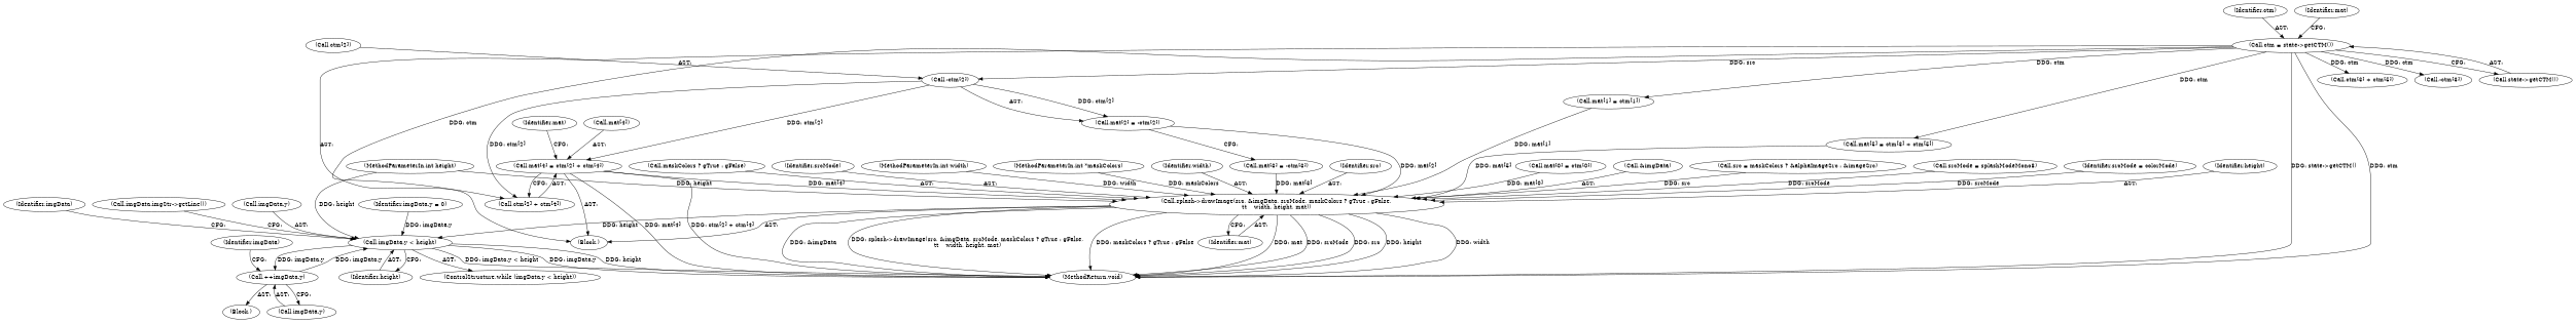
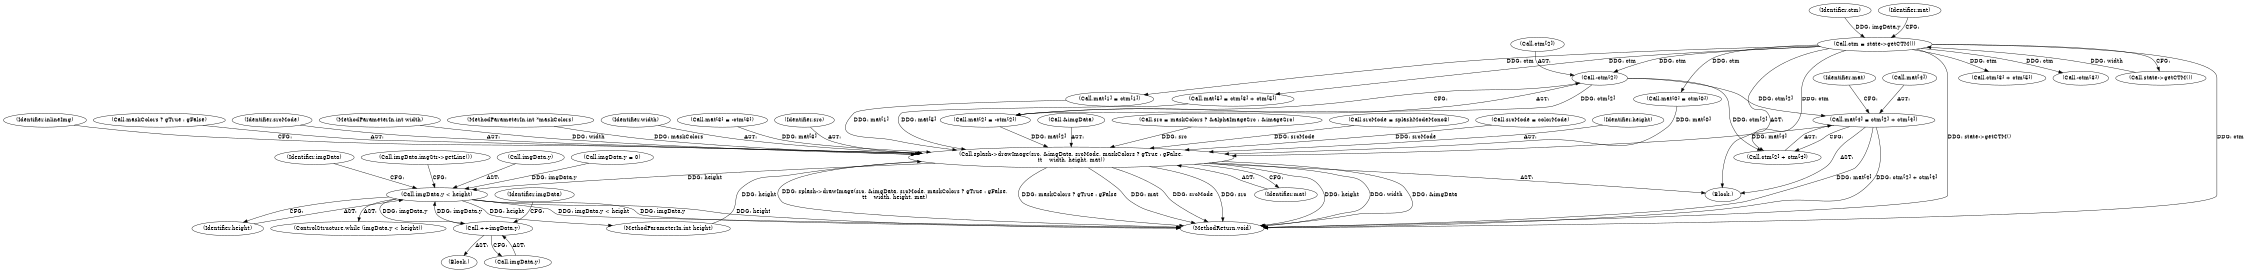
  digraph {
    n1 [label="(Call,mat[4] = ctm[2] + ctm[4])"]
    n2 [label="(Call,splash->drawImage(src, &imgData, srcMode, maskColors ? gTrue : gFalse,\n\t\t    width, height, mat))"]
    n3 [label="(Block,)"]
    n4 [label="(MethodReturn,void)"]
    n5 [label="(Call,ctm[2] + ctm[4])"]
    n6 [label="(Call,imgData.y < height)"]
    n7 [label="(Identifier,mat)"]
    n8 [label="(Call,-ctm[2])"]
    n9 [label="(Call,mat[2] = -ctm[2])"]
    n10 [label="(Call,ctm[2])"]
    n11 [label="(Call,ctm = state->getCTM())"]
    n12 [label="(Call,ctm[3] + ctm[5])"]
    n13 [label="(Call,mat[1] = ctm[1])"]
    n14 [label="(Call,-ctm[3])"]
    n15 [label="(Call,mat[5] = ctm[3] + ctm[5])"]
    n16 [label="(Call,state->getCTM())"]
    n17 [label="(Call,mat[0] = ctm[0])"]
    n18 [label="(Call,++imgData.y)"]
    n19 [label="(Identifier,height)"]
    n20 [label="(ControlStructure,while (imgData.y < height))"]
    n21 [label="(Block,)"]
    n22 [label="(Call,imgData.y)"]
    n23 [label="(Call,imgData.imgStr->getLine())"]
    n24 [label="(Call,imgData.y)"]
    n25 [label="(Call,&imgData)"]
    n26 [label="(Call,src = maskColors ? &alphaImageSrc : &imageSrc)"]
-   n27 [label="(Identifier,imgData.y = 0)"]
+   n27 [label="(Call,imgData.y = 0)"]
    n28 [label="(Call,mat[4])"]
    n29 [label="(Identifier,ctm)"]
    n30 [label="(Call,srcMode = splashModeMono8)"]
-   n31 [label="(Identifier,srcMode = colorMode)"]
+   n31 [label="(Call,srcMode = colorMode)"]
    n32 [label="(Identifier,height)"]
+   n33 [label="(Identifier,inlineImg)"]
    n34 [label="(Identifier,imgData)"]
    n35 [label="(Identifier,imgData)"]
    n36 [label="(Call,maskColors ? gTrue : gFalse)"]
    n37 [label="(Identifier,srcMode)"]
    n38 [label="(MethodParameterIn,int width)"]
    n39 [label="(MethodParameterIn,int *maskColors)"]
    n40 [label="(Identifier,width)"]
    n41 [label="(Call,mat[3] = -ctm[3])"]
    n42 [label="(MethodParameterIn,int height)"]
    n43 [label="(Identifier,mat)"]
    n44 [label="(Identifier,mat)"]
    n45 [label="(Identifier,src)"]
    n1 -> n2 [label="DDG: mat[4]"]
    n1 -> n3 [label="AST: "]
    n1 -> n4 [label="DDG: mat[4]"]
    n1 -> n4 [label="DDG: ctm[2] + ctm[4]"]
    n1 -> n5 [label="CFG: "]
    n2 -> n3 [label="AST: "]
    n2 -> n4 [label="DDG: width"]
    n2 -> n4 [label="DDG: &imgData"]
    n2 -> n4 [label="DDG: splash->drawImage(src, &imgData, srcMode, maskColors ? gTrue : gFalse,\n\t\t    width, height, mat)"]
    n2 -> n4 [label="DDG: maskColors ? gTrue : gFalse"]
    n2 -> n4 [label="DDG: mat"]
    n2 -> n4 [label="DDG: srcMode"]
    n2 -> n4 [label="DDG: src"]
    n2 -> n4 [label="DDG: height"]
    n2 -> n6 [label="DDG: height"]
    n2 -> n7 [label="CFG: "]
    n5 -> n1 [label="AST: "]
    n6 -> n4 [label="DDG: imgData.y"]
    n6 -> n4 [label="DDG: height"]
    n6 -> n4 [label="DDG: imgData.y < height"]
    n6 -> n18 [label="DDG: imgData.y"]
    n6 -> n19 [label="CFG: "]
    n6 -> n20 [label="AST: "]
    n7 -> n2 [label="AST: "]
    n8 -> n1 [label="DDG: ctm[2]"]
    n8 -> n5 [label="DDG: ctm[2]"]
    n8 -> n9 [label="AST: "]
    n8 -> n9 [label="DDG: ctm[2]"]
    n9 -> n2 [label="DDG: mat[2]"]
-   n9 -> n41 [label="CFG: "]
+   n9 -> n8 [label="CFG: "]
    n10 -> n8 [label="AST: "]
    n11 -> n3 [label="AST: "]
    n11 -> n4 [label="DDG: state->getCTM()"]
    n11 -> n4 [label="DDG: ctm"]
    n11 -> n5 [label="DDG: ctm"]
-   n11 -> n8 [label="DDG: src"]
+   n11 -> n8 [label="DDG: ctm"]
    n11 -> n12 [label="DDG: ctm"]
    n11 -> n13 [label="DDG: ctm"]
    n11 -> n14 [label="DDG: ctm"]
    n11 -> n15 [label="DDG: ctm"]
    n11 -> n16 [label="CFG: "]
+   n11 -> n17 [label="DDG: ctm"]
    n13 -> n2 [label="DDG: mat[1]"]
    n15 -> n2 [label="DDG: mat[5]"]
-   n16 -> n11 [label="AST: "]
+   n16 -> n11 [label="DDG: width"]
    n17 -> n2 [label="DDG: mat[0]"]
    n18 -> n6 [label="DDG: imgData.y"]
    n18 -> n21 [label="AST: "]
    n18 -> n22 [label="CFG: "]
    n19 -> n6 [label="AST: "]
    n22 -> n18 [label="AST: "]
    n23 -> n6 [label="CFG: "]
    n24 -> n6 [label="AST: "]
    n25 -> n2 [label="AST: "]
    n26 -> n2 [label="DDG: src"]
    n27 -> n6 [label="DDG: imgData.y"]
    n28 -> n1 [label="AST: "]
-   n29 -> n11 [label="AST: "]
+   n29 -> n11 [label="DDG: imgData.y"]
    n30 -> n2 [label="DDG: srcMode"]
    n31 -> n2 [label="DDG: srcMode"]
    n32 -> n2 [label="AST: "]
+   n33 -> n2 [label="CFG: "]
    n34 -> n6 [label="CFG: "]
    n35 -> n18 [label="CFG: "]
    n36 -> n2 [label="AST: "]
    n37 -> n2 [label="AST: "]
    n38 -> n2 [label="DDG: width"]
    n39 -> n2 [label="DDG: maskColors"]
    n40 -> n2 [label="AST: "]
    n41 -> n2 [label="DDG: mat[3]"]
    n42 -> n2 [label="DDG: height"]
-   n42 -> n6 [label="DDG: height"]
+   n6 -> n42 [label="DDG: height"]
    n43 -> n11 [label="CFG: "]
    n44 -> n1 [label="CFG: "]
    n45 -> n2 [label="AST: "]
  }
